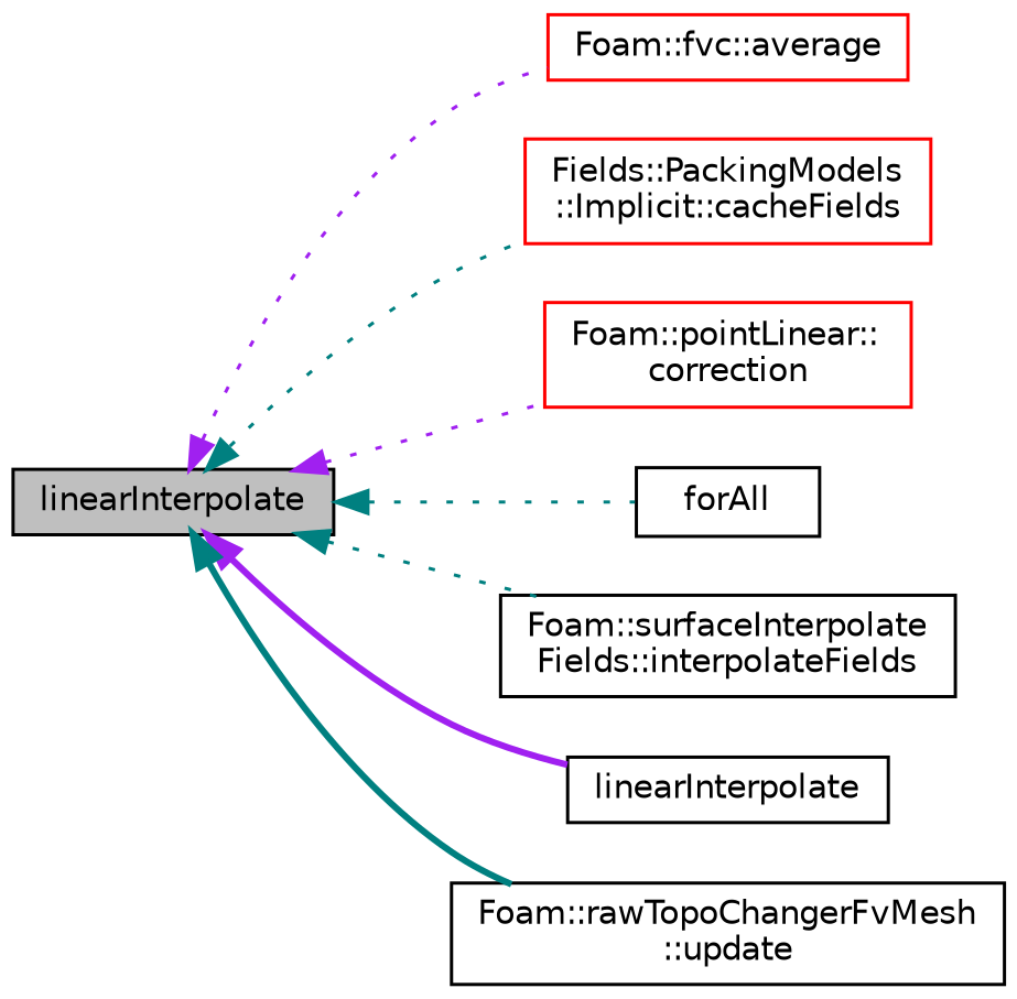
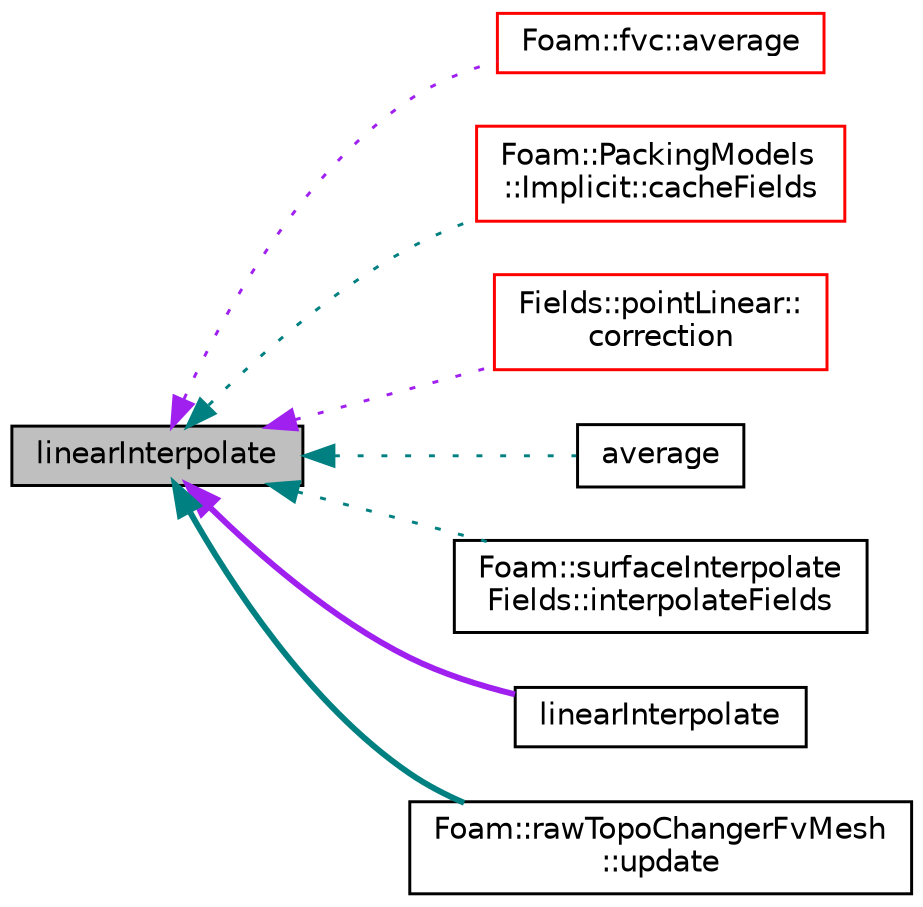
  digraph {
    rankdir=LR
    node [color=black fontname=Helvetica fontsize=10 shape=record]
    edge [color=teal dir=back fontname=Helvetica fontsize=10 labelfontname=Helvetica labelfontsize=10 style=dotted]
    n1 [fillcolor=grey75 fontcolor=black height=0.2 label=linearInterpolate style=filled width=0.4]
    n2 [color=red height=0.2 label="Foam::fvc::average" width=0.4]
-   n3 [color=red height=0.2 label="Fields::PackingModels\l::Implicit::cacheFields" width=0.4]
-   n4 [color=red height=0.2 label="Foam::pointLinear::\lcorrection" width=0.4]
-   n5 [height=0.2 label=forAll width=0.4]
+   n3 [color=red height=0.2 label="Foam::PackingModels\l::Implicit::cacheFields" width=0.4]
+   n4 [color=red height=0.2 label="Fields::pointLinear::\lcorrection" width=0.4]
+   n5 [height=0.2 label=average width=0.4]
    n6 [height=0.2 label="Foam::surfaceInterpolate\lFields::interpolateFields" width=0.4]
    n7 [height=0.2 label=linearInterpolate width=0.4]
    n8 [height=0.2 label="Foam::rawTopoChangerFvMesh\l::update" width=0.4]
    n1 -> n2 [color=purple]
    n1 -> n3
    n1 -> n4 [color=purple]
    n1 -> n5
    n1 -> n6
    n1 -> n7 [color=purple style=bold]
    n1 -> n8 [style=bold]
  }
